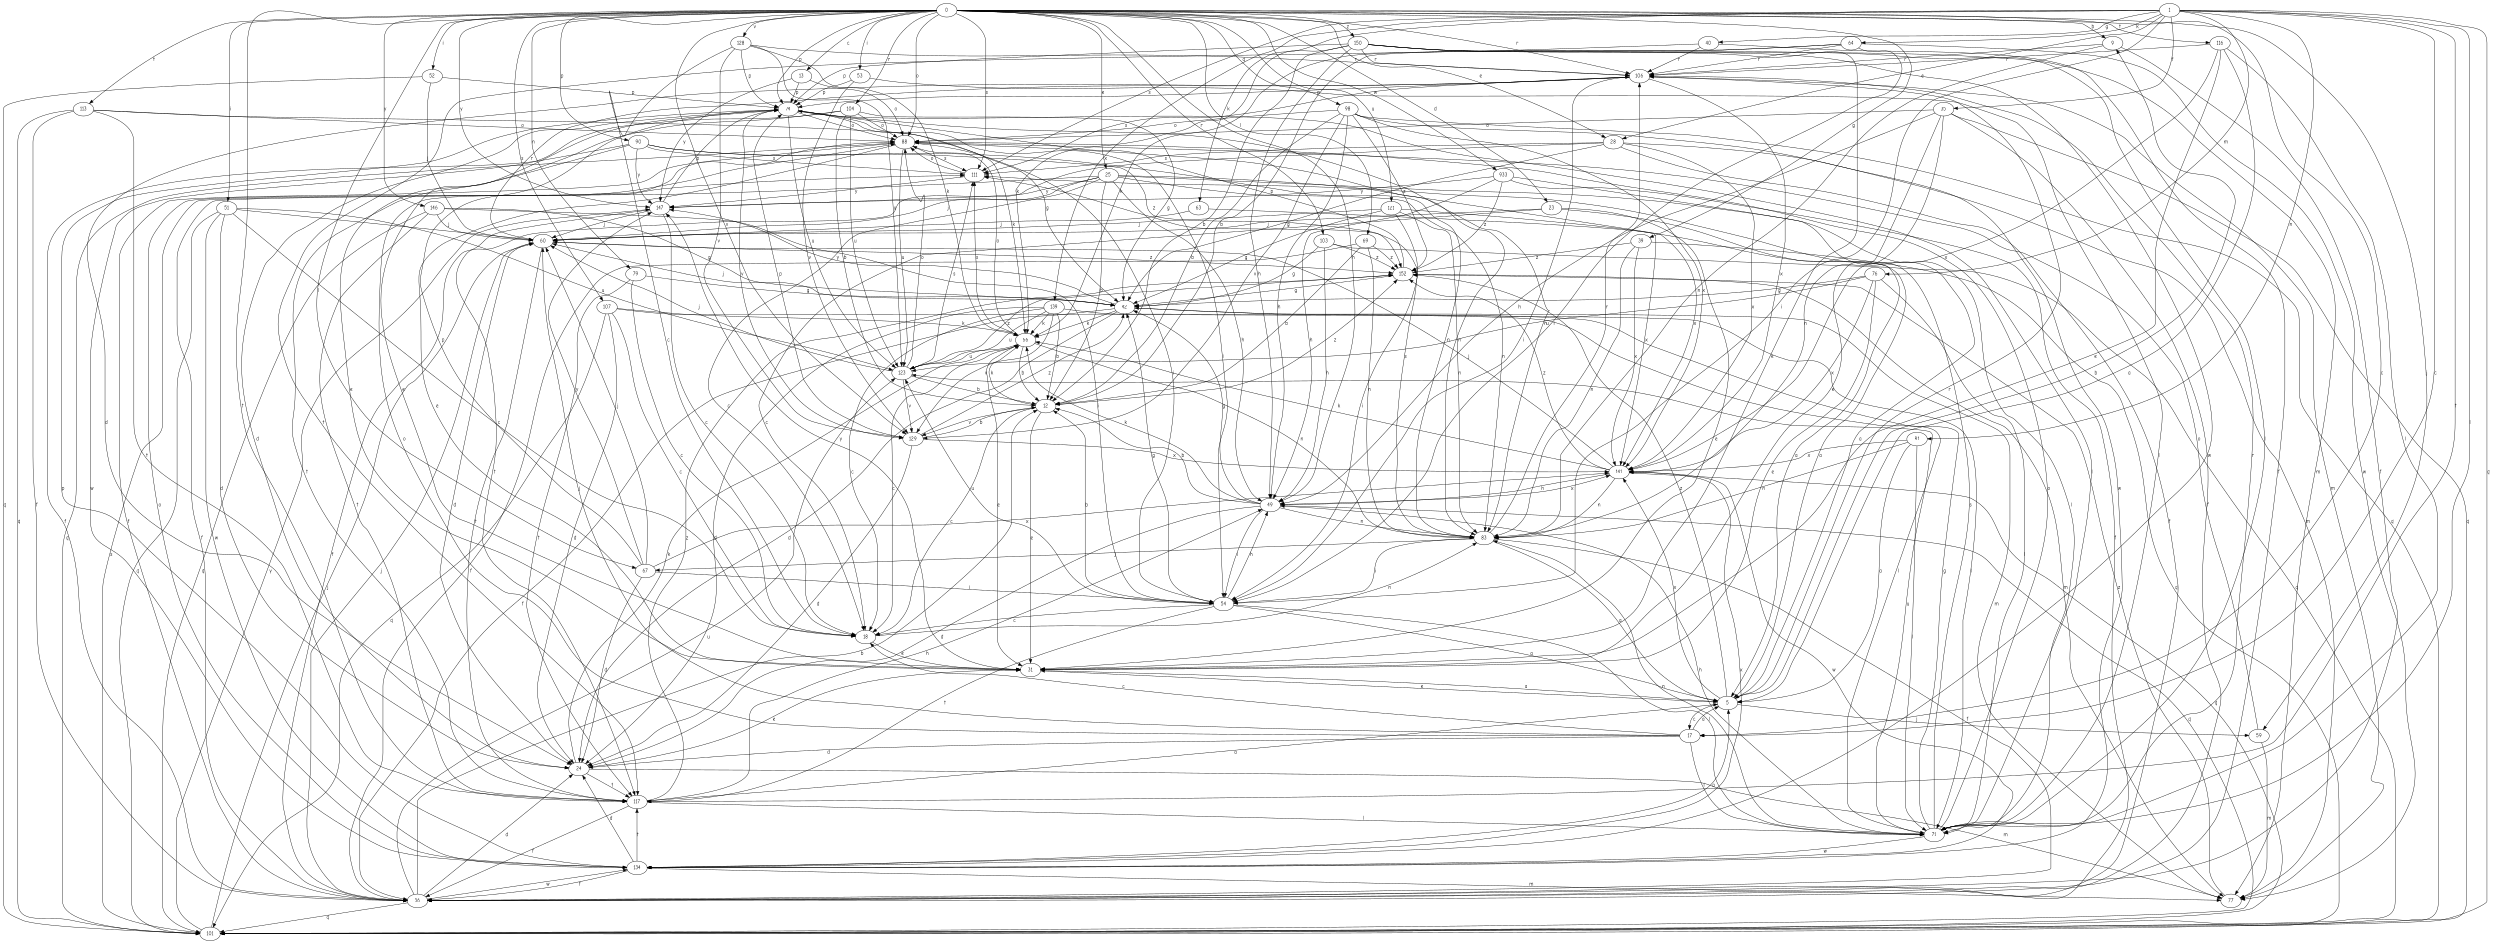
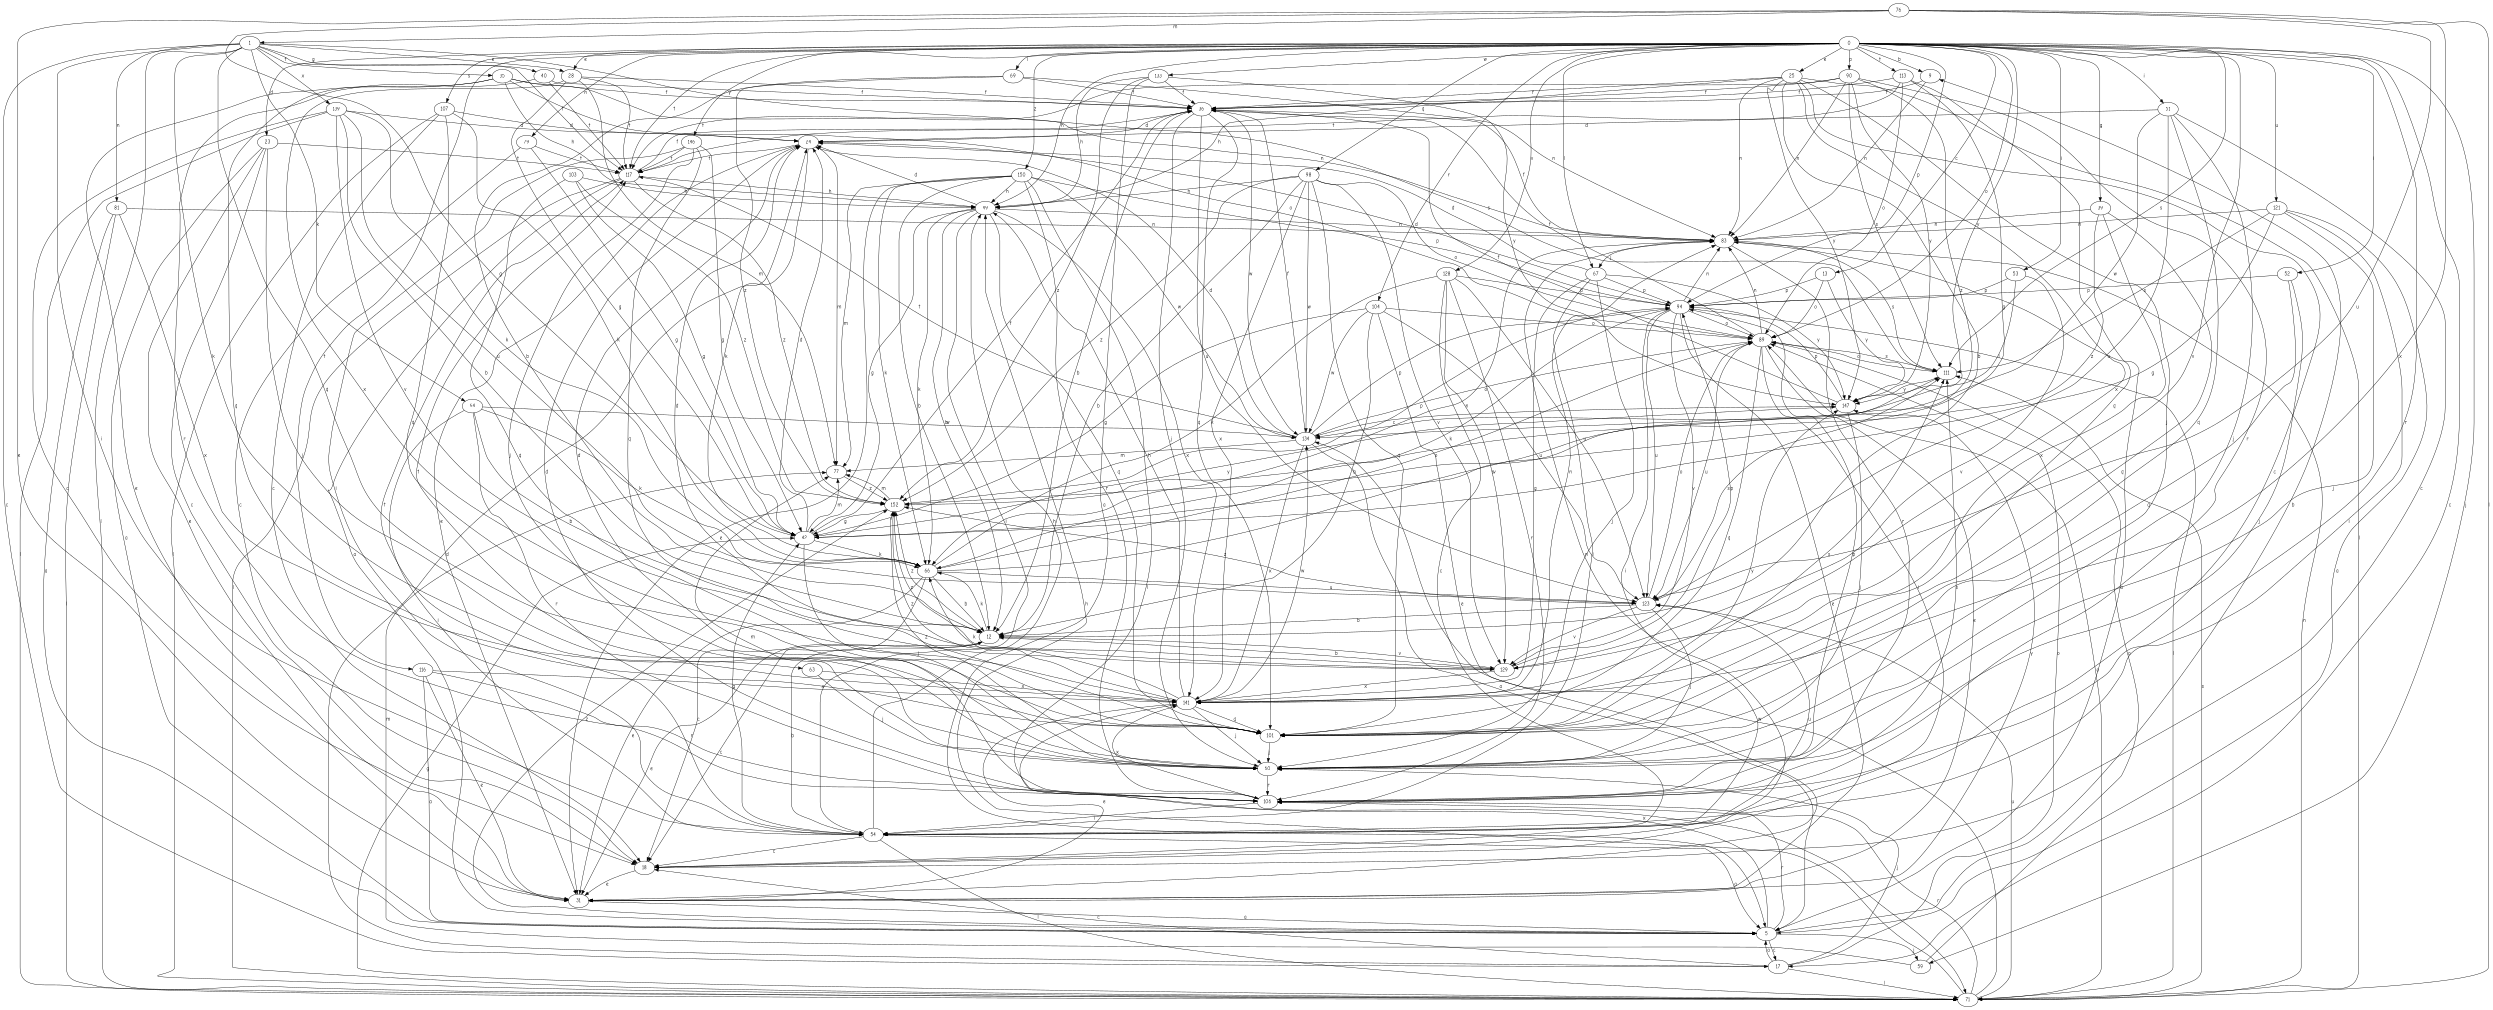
  strict digraph {
    fontname="Comic Neue"
    node [fontname="Comic Neue"]
    edge [fontname="Comic Neue"]
    0
    9
    13
    17
    23
    25
    28
    39
    49
    51
    52
    53
    59
    67
    69
    79
-   88
+   88 [label=89]
    90
-   94 [label=74]
+   94
    98
    103
    104
    106
    107
    111
    113
    116
    117
    121
    128
    129
-   133 [label=933]
+   133
    146
    147
    150
    36
    83
    71
    5
    18
    24
    60
    31
    141
    12
    77
    42
    101
    152
    54
    66
    123
    134
    1
    35
    40
    63
    64
    76
    81
    139
    0 -> 9 [label=b]
    0 -> 13 [label=c]
    0 -> 17 [label=c]
    0 -> 23 [label=d]
    0 -> 25 [label=e]
    0 -> 28 [label=e]
    0 -> 39 [label=g]
    0 -> 49 [label=h]
    0 -> 51 [label=i]
    0 -> 52 [label=i]
    0 -> 53 [label=i]
    0 -> 59 [label=j]
    0 -> 67 [label=l]
    0 -> 69 [label=l]
    0 -> 79 [label=n]
    0 -> 88 [label=o]
    0 -> 90 [label=p]
    0 -> 94 [label=p]
    0 -> 98 [label=q]
-   0 -> 103 [label=r]
    0 -> 104 [label=r]
    0 -> 106 [label=r]
    0 -> 107 [label=s]
    0 -> 111 [label=s]
    0 -> 113 [label=t]
    0 -> 116 [label=t]
    0 -> 117 [label=t]
    0 -> 121 [label=u]
    0 -> 128 [label=v]
    0 -> 129 [label=v]
    0 -> 133 [label=w]
    0 -> 146 [label=y]
    0 -> 147 [label=y]
    0 -> 150 [label=z]
    9 -> 36 [label=f]
    9 -> 83 [label=n]
    13 -> 88 [label=o]
    13 -> 94 [label=p]
    13 -> 147 [label=y]
    17 -> 88 [label=o]
    17 -> 71 [label=l]
    17 -> 5 [label=a]
    17 -> 18 [label=c]
    17 -> 24 [label=d]
    17 -> 60 [label=j]
+   23 -> 117 [label=t]
    23 -> 5 [label=a]
    23 -> 18 [label=c]
    23 -> 60 [label=j]
    23 -> 31 [label=e]
    25 -> 49 [label=h]
    25 -> 147 [label=y]
    25 -> 36 [label=f]
    25 -> 83 [label=n]
    25 -> 71 [label=l]
    25 -> 18 [label=c]
    25 -> 60 [label=j]
    25 -> 141 [label=x]
    25 -> 12 [label=b]
    28 -> 117 [label=t]
    28 -> 36 [label=f]
    28 -> 141 [label=x]
    28 -> 77 [label=m]
    28 -> 42 [label=g]
    39 -> 83 [label=n]
    39 -> 141 [label=x]
    39 -> 101 [label=q]
    39 -> 152 [label=z]
    49 -> 83 [label=n]
    49 -> 24 [label=d]
    49 -> 141 [label=x]
    49 -> 12 [label=b]
    49 -> 42 [label=g]
    49 -> 101 [label=q]
    49 -> 54 [label=i]
    49 -> 66 [label=k]
    51 -> 18 [label=c]
    51 -> 24 [label=d]
    51 -> 60 [label=j]
    51 -> 101 [label=q]
    51 -> 123 [label=u]
    51 -> 134 [label=w]
    52 -> 94 [label=p]
    52 -> 60 [label=j]
    52 -> 101 [label=q]
    53 -> 94 [label=p]
    53 -> 129 [label=v]
-   53 -> 71 [label=l]
+   53 -> 134 [label=l]
    59 -> 88 [label=o]
    59 -> 77 [label=m]
    67 -> 94 [label=p]
    67 -> 147 [label=y]
    67 -> 24 [label=d]
    67 -> 60 [label=j]
-   67 -> 141 [label=x]
+   67 -> 141 [label=g]
    67 -> 54 [label=i]
    69 -> 36 [label=f]
    69 -> 83 [label=n]
    69 -> 12 [label=b]
    69 -> 152 [label=z]
    79 -> 117 [label=t]
    79 -> 18 [label=c]
    79 -> 42 [label=g]
    88 -> 111 [label=s]
    88 -> 36 [label=f]
    88 -> 83 [label=n]
    88 -> 31 [label=e]
    88 -> 101 [label=q]
    88 -> 54 [label=i]
    88 -> 123 [label=u]
-   9 -> 106 [label=r]
+   90 -> 106 [label=r]
    90 -> 111 [label=s]
    90 -> 117 [label=t]
    90 -> 147 [label=y]
    90 -> 36 [label=f]
    90 -> 83 [label=n]
    90 -> 152 [label=z]
    94 -> 88 [label=o]
    94 -> 129 [label=v]
    94 -> 83 [label=n]
    94 -> 71 [label=l]
    94 -> 24 [label=d]
    94 -> 31 [label=e]
    94 -> 54 [label=i]
    94 -> 66 [label=k]
    94 -> 123 [label=u]
    98 -> 49 [label=h]
    98 -> 88 [label=o]
    98 -> 129 [label=v]
    98 -> 141 [label=x]
    98 -> 12 [label=b]
    98 -> 101 [label=q]
    98 -> 152 [label=z]
    98 -> 134 [label=w]
    103 -> 49 [label=h]
    103 -> 42 [label=g]
    103 -> 101 [label=q]
    103 -> 152 [label=z]
    104 -> 88 [label=o]
    104 -> 31 [label=e]
    104 -> 12 [label=b]
    104 -> 42 [label=g]
    104 -> 123 [label=u]
    104 -> 134 [label=w]
    106 -> 94 [label=p]
    106 -> 111 [label=s]
    106 -> 24 [label=d]
    106 -> 141 [label=x]
    106 -> 77 [label=m]
    106 -> 54 [label=i]
    107 -> 71 [label=l]
    107 -> 18 [label=c]
    107 -> 24 [label=d]
    107 -> 101 [label=q]
    107 -> 66 [label=k]
    111 -> 88 [label=o]
    111 -> 147 [label=y]
    113 -> 88 [label=o]
    113 -> 117 [label=t]
    113 -> 36 [label=f]
    113 -> 42 [label=g]
    113 -> 101 [label=q]
    116 -> 106 [label=r]
-   116 -> 71 [label=l]
    116 -> 5 [label=a]
    116 -> 31 [label=e]
    116 -> 141 [label=x]
    117 -> 49 [label=h]
    117 -> 36 [label=f]
    117 -> 71 [label=l]
    117 -> 5 [label=a]
    117 -> 152 [label=z]
-   28 -> 111 [label=s]
+   121 -> 111 [label=s]
    121 -> 83 [label=n]
    121 -> 5 [label=a]
    121 -> 60 [label=j]
    121 -> 42 [label=g]
    121 -> 54 [label=i]
    128 -> 94 [label=p]
    128 -> 106 [label=r]
    128 -> 129 [label=v]
    128 -> 18 [label=c]
    128 -> 66 [label=k]
    128 -> 123 [label=u]
    129 -> 94 [label=p]
    129 -> 24 [label=d]
    129 -> 141 [label=x]
    129 -> 12 [label=b]
-   129 -> 42 [label=z]
+   129 -> 152 [label=z]
    133 -> 49 [label=h]
    133 -> 147 [label=y]
    133 -> 36 [label=f]
    133 -> 5 [label=a]
    133 -> 152 [label=z]
    146 -> 117 [label=t]
    146 -> 60 [label=j]
    146 -> 42 [label=g]
    146 -> 101 [label=q]
    146 -> 54 [label=i]
    147 -> 94 [label=p]
    147 -> 36 [label=f]
-   147 -> 18 [label=c]
+   147 -> 134 [label=c]
    147 -> 60 [label=j]
    150 -> 49 [label=h]
    150 -> 94 [label=p]
    150 -> 106 [label=r]
    150 -> 71 [label=l]
    150 -> 31 [label=e]
    150 -> 12 [label=b]
    150 -> 77 [label=m]
    150 -> 66 [label=k]
    150 -> 134 [label=w]
    36 -> 24 [label=d]
    36 -> 60 [label=j]
    36 -> 12 [label=b]
    36 -> 101 [label=q]
    36 -> 123 [label=u]
    36 -> 134 [label=w]
    83 -> 67 [label=j]
    83 -> 106 [label=r]
    83 -> 111 [label=s]
    83 -> 36 [label=f]
    83 -> 5 [label=a]
-   83 -> 54 [label=i]
    71 -> 49 [label=h]
    71 -> 88 [label=o]
    71 -> 106 [label=r]
    71 -> 111 [label=s]
    71 -> 83 [label=n]
    71 -> 42 [label=g]
    71 -> 123 [label=u]
    71 -> 134 [label=w]
    5 -> 9 [label=b]
    5 -> 17 [label=c]
    5 -> 59 [label=j]
    5 -> 106 [label=r]
-   5 -> 31 [label=e]
+   141 -> 31 [label=e]
    5 -> 141 [label=x]
    5 -> 152 [label=z]
    18 -> 83 [label=n]
    18 -> 31 [label=e]
    24 -> 117 [label=t]
    24 -> 31 [label=e]
    24 -> 77 [label=m]
    24 -> 66 [label=k]
    60 -> 106 [label=r]
    60 -> 117 [label=t]
    60 -> 24 [label=d]
    60 -> 152 [label=z]
    31 -> 147 [label=y]
    31 -> 5 [label=a]
    141 -> 49 [label=h]
    141 -> 83 [label=n]
    141 -> 60 [label=j]
    141 -> 101 [label=q]
    141 -> 152 [label=z]
    141 -> 66 [label=k]
    141 -> 134 [label=w]
    12 -> 129 [label=v]
    12 -> 18 [label=c]
    12 -> 31 [label=e]
    12 -> 152 [label=z]
    12 -> 66 [label=k]
    77 -> 152 [label=z]
    42 -> 147 [label=y]
    42 -> 36 [label=f]
    42 -> 24 [label=d]
    42 -> 60 [label=j]
    42 -> 77 [label=m]
    42 -> 66 [label=k]
    101 -> 111 [label=s]
    101 -> 147 [label=y]
    101 -> 60 [label=j]
    152 -> 94 [label=p]
    152 -> 77 [label=m]
    152 -> 42 [label=g]
    54 -> 49 [label=h]
    54 -> 117 [label=t]
    54 -> 71 [label=l]
    54 -> 5 [label=a]
    54 -> 18 [label=c]
    54 -> 12 [label=b]
    54 -> 42 [label=g]
    54 -> 123 [label=u]
    66 -> 88 [label=o]
    66 -> 111 [label=s]
    66 -> 83 [label=n]
    66 -> 18 [label=c]
    66 -> 31 [label=e]
    66 -> 12 [label=b]
    66 -> 123 [label=u]
    123 -> 88 [label=o]
    123 -> 111 [label=s]
    123 -> 129 [label=v]
    123 -> 60 [label=j]
    123 -> 12 [label=b]
    123 -> 152 [label=z]
    134 -> 88 [label=o]
    134 -> 94 [label=p]
    134 -> 117 [label=t]
    134 -> 36 [label=f]
    134 -> 5 [label=a]
    134 -> 24 [label=d]
    134 -> 141 [label=x]
    134 -> 77 [label=m]
    1 -> 17 [label=c]
    1 -> 28 [label=e]
    1 -> 111 [label=s]
    1 -> 117 [label=t]
    1 -> 71 [label=l]
    1 -> 101 [label=q]
    1 -> 54 [label=i]
    1 -> 35 [label=f]
    1 -> 40 [label=g]
    1 -> 63 [label=k]
    1 -> 64 [label=k]
-   1 -> 76 [label=m]
+   76 -> 1 [label=m]
    1 -> 81 [label=n]
    1 -> 139 [label=x]
    35 -> 49 [label=h]
    35 -> 88 [label=o]
    35 -> 36 [label=f]
    35 -> 83 [label=n]
    35 -> 31 [label=e]
    35 -> 101 [label=q]
    40 -> 106 [label=r]
    40 -> 117 [label=t]
    40 -> 36 [label=f]
    63 -> 60 [label=j]
    63 -> 141 [label=x]
    64 -> 106 [label=r]
    64 -> 12 [label=b]
    64 -> 54 [label=i]
    64 -> 66 [label=k]
-   64 -> 77 [label=w]
+   64 -> 134 [label=w]
    76 -> 71 [label=l]
    76 -> 31 [label=e]
    76 -> 141 [label=x]
    76 -> 42 [label=g]
    76 -> 123 [label=u]
    81 -> 83 [label=n]
    81 -> 71 [label=l]
    81 -> 5 [label=a]
    81 -> 141 [label=x]
    139 -> 129 [label=v]
    139 -> 71 [label=l]
    139 -> 18 [label=c]
    139 -> 24 [label=d]
    139 -> 12 [label=b]
    139 -> 66 [label=k]
    139 -> 123 [label=u]
  }
